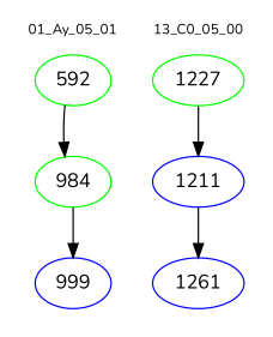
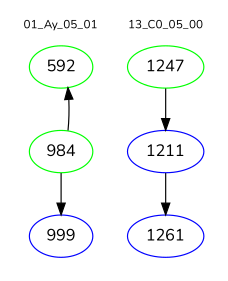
  digraph {
    fontname=Nunito
    node [color=green fontname=Nunito]
    edge [color=black fontname=Nunito]
    n1 [label=592]
    n2 [label=984]
    n3 [color=blue label=999]
-   n4 [label=1227]
+   n4 [label=1247]
    n5 [color=blue label=1211]
    n6 [color=blue label=1261]
    subgraph cluster_1 {
      color=white
      fontsize=10
      label="01_Ay_05_01"
      n1
      n2
      n3
    }
    subgraph cluster_2 {
      color=white
      fontsize=10
      label="13_C0_05_00"
      n4
      n5
      n6
    }
-   n1 -> n2
+   n2 -> n1
    n2 -> n3
    n4 -> n5
    n5 -> n6
  }
